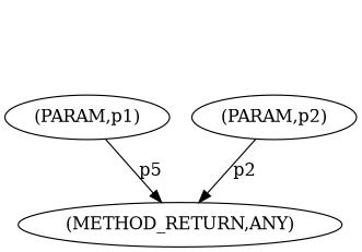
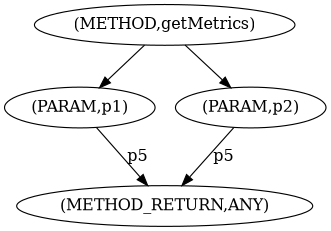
  digraph {
+   n1 [label=<(METHOD,getMetrics)>]
    n2 [label=<(PARAM,p1)>]
    n3 [label=<(PARAM,p2)>]
    n4 [label=<(METHOD_RETURN,ANY)>]
+   n1 -> n2
+   n1 -> n3
    n2 -> n4 [label=p5]
-   n3 -> n4 [label=p2]
+   n3 -> n4 [label=p5]
  }
